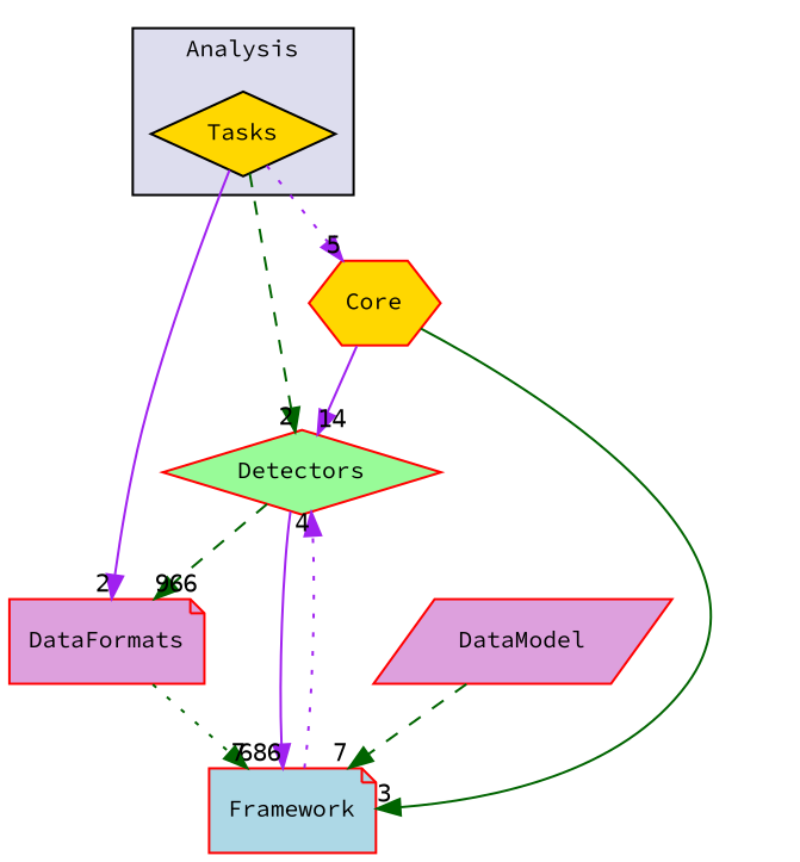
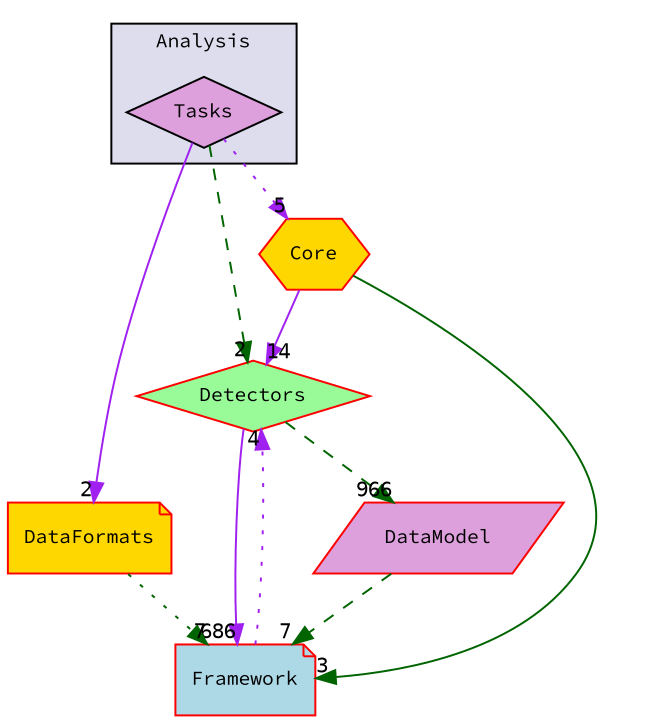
  digraph {
    compound=true
    fontname="Source Code Pro"
    node [fillcolor=plum fontname="Source Code Pro" fontsize=10 shape=diamond style=filled color=red]
    edge [color=darkgreen fontname="Source Code Pro" headlabel=2 labeldistance=1.5 labelfontname=Helvetica labelfontsize=10 style=solid]
-   n1 [fillcolor=gold label=Tasks pencolor=black color=""]
+   n1 [label=Tasks pencolor=black color=""]
    n2 [fillcolor=palegreen label=Detectors]
    n3 [fillcolor=gold label=Core shape=hexagon]
-   n4 [label=DataFormats shape=note]
+   n4 [fillcolor=gold label=DataFormats shape=note]
    n5 [fillcolor=lightblue label=Framework shape=note]
    n6 [label=DataModel shape=parallelogram]
    subgraph cluster_1 {
      bgcolor="#ddddee"
      fontsize=10
      label=Analysis
      pencolor=black
      n1
    }
    n1 -> n2 [style=dashed]
    n1 -> n3 [color=purple headlabel=5 style=dotted]
    n1 -> n4 [color=purple]
-   n2 -> n4 [headlabel=966 style=dashed]
+   n2 -> n6 [headlabel=966 style=dashed]
    n2 -> n5 [color=purple headlabel=686]
    n3 -> n2 [color=purple headlabel=14]
    n3 -> n5 [headlabel=3]
    n4 -> n5 [headlabel=7 style=dotted]
    n5 -> n2 [color=purple headlabel=4 style=dotted]
    n6 -> n5 [headlabel=7 style=dashed]
  }
